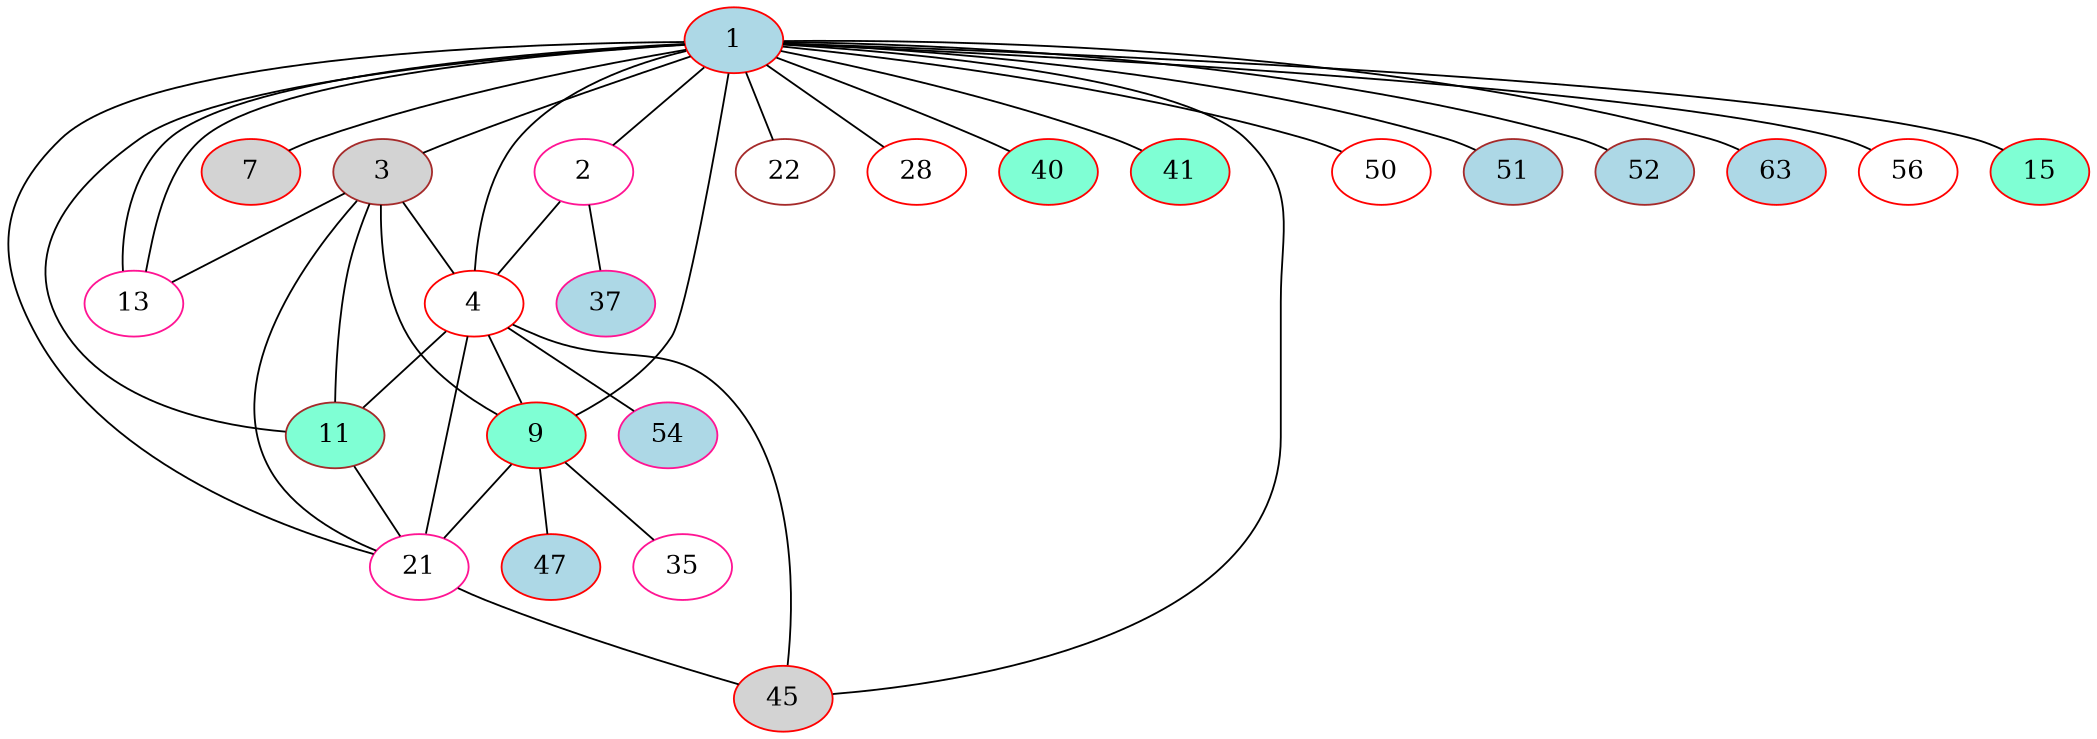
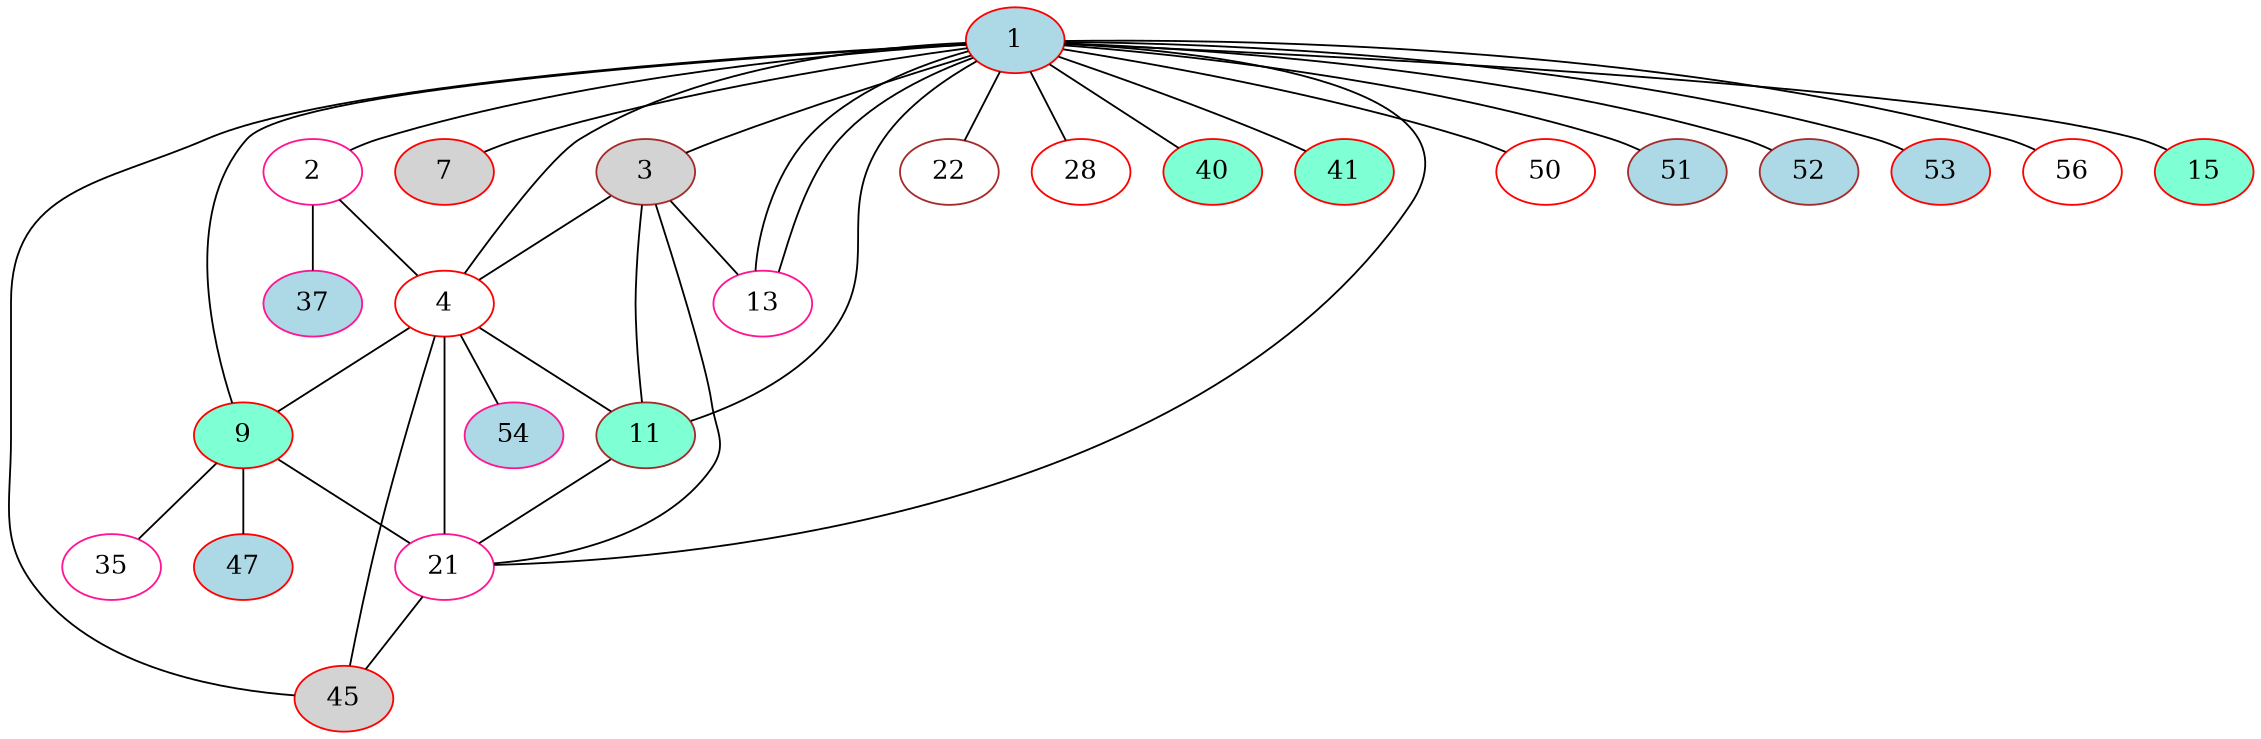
  graph {
    node [color=red fillcolor=white style=filled]
    1 [fillcolor=lightblue super="+6+34"]
    2 [color=deeppink]
    3 [color=brown fillcolor=lightgrey super="+38+8+25+30+55"]
    4 [super="+18+5+15+10"]
    7 [fillcolor=lightgrey]
    9 [fillcolor=aquamarine super="+36+29+39+17"]
    11 [color=brown fillcolor=aquamarine super="+12+16"]
    13 [color=deeppink super="+48"]
    21 [color=deeppink super="+42+73+24+33"]
    22 [color=brown]
    28
    40 [fillcolor=aquamarine]
    41 [fillcolor=aquamarine]
    45 [fillcolor=lightgrey super="+68+46"]
    50
    51 [color=brown fillcolor=lightblue]
    52 [color=brown fillcolor=lightblue]
-   53 [fillcolor=lightblue label=63]
+   53 [fillcolor=lightblue]
    56
    n20 [fillcolor=aquamarine label=15]
    37 [color=deeppink fillcolor=lightblue]
    54 [color=deeppink fillcolor=lightblue]
    35 [color=deeppink]
    47 [fillcolor=lightblue]
    1 -- 2
    1 -- 3
    1 -- 4
    1 -- 7
    1 -- 9 [weight=2]
    1 -- 11
    1 -- 13
    1 -- 13
    1 -- 21 [weight=2]
    1 -- 22
    1 -- 28
    1 -- 40
    1 -- 41
    1 -- 45
    1 -- 50
    1 -- 51
    1 -- 52
    1 -- 53
    1 -- 56
    1 -- n20
    2 -- 4
    2 -- 37
    3 -- 4 [weight=4]
-   3 -- 9
    3 -- 11
    3 -- 13 [weight=2]
    3 -- 21 [weight=2]
    4 -- 9 [weight=2]
    4 -- 11
    4 -- 21 [weight=6]
    4 -- 45
    4 -- 54
    9 -- 21
    9 -- 35
    9 -- 47
    11 -- 21
    21 -- 45
  }
